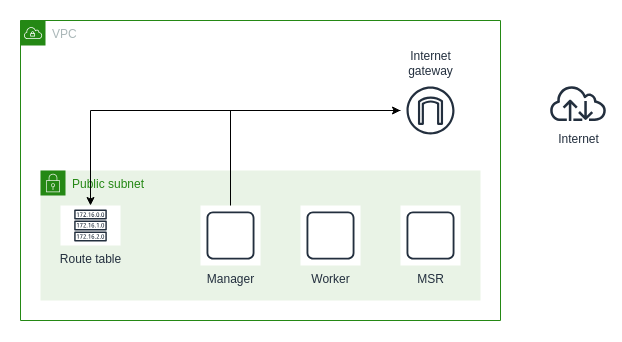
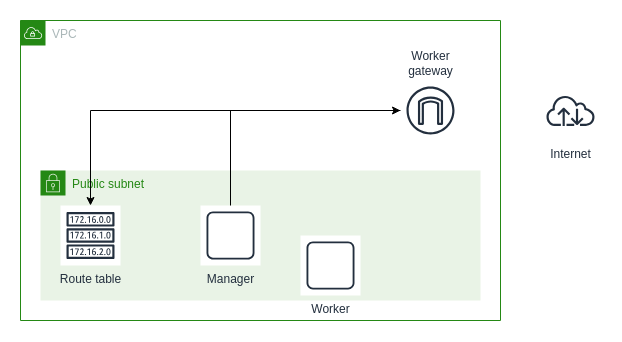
  <mxCell id="0" />
  <mxCell id="1" parent="0" />
  <mxCell id="2" value="VPC" style="points=[[0,0],[0.25,0],[0.5,0],[0.75,0],[1,0],[1,0.25],[1,0.5],[1,0.75],[1,1],[0.75,1],[0.5,1],[0.25,1],[0,1],[0,0.75],[0,0.5],[0,0.25]];outlineConnect=0;gradientColor=none;html=1;whiteSpace=wrap;fontSize=12;fontStyle=0;container=1;pointerEvents=0;collapsible=0;recursiveResize=0;shape=mxgraph.aws4.group;grIcon=mxgraph.aws4.group_vpc;strokeColor=#248814;fillColor=none;verticalAlign=top;align=left;spacingLeft=30;fontColor=#AAB7B8;dashed=0;" vertex="1" parent="1"><mxGeometry x="20" y="20" width="480" height="300" as="geometry" /></mxCell>
  <mxCell id="3" value="Public subnet" style="points=[[0,0],[0.25,0],[0.5,0],[0.75,0],[1,0],[1,0.25],[1,0.5],[1,0.75],[1,1],[0.75,1],[0.5,1],[0.25,1],[0,1],[0,0.75],[0,0.5],[0,0.25]];outlineConnect=0;gradientColor=none;html=1;whiteSpace=wrap;fontSize=12;fontStyle=0;container=1;pointerEvents=0;collapsible=0;recursiveResize=0;shape=mxgraph.aws4.group;grIcon=mxgraph.aws4.group_security_group;grStroke=0;strokeColor=#248814;fillColor=#E9F3E6;verticalAlign=top;align=left;spacingLeft=30;fontColor=#248814;dashed=0;" vertex="1" parent="2"><mxGeometry x="20" y="150" width="440" height="130" as="geometry" /></mxCell>
- <mxCell id="4" value="Worker" style="sketch=0;outlineConnect=0;fontColor=#232F3E;gradientColor=none;strokeColor=#232F3E;fillColor=#ffffff;dashed=0;verticalLabelPosition=bottom;verticalAlign=top;align=center;html=1;fontSize=12;fontStyle=0;aspect=fixed;shape=mxgraph.aws4.resourceIcon;resIcon=mxgraph.aws4.instance;" vertex="1" parent="3"><mxGeometry x="260" y="35" width="60" height="60" as="geometry" /></mxCell>
- <mxCell id="5" value="MSR" style="sketch=0;outlineConnect=0;fontColor=#232F3E;gradientColor=none;strokeColor=#232F3E;fillColor=#ffffff;dashed=0;verticalLabelPosition=bottom;verticalAlign=top;align=center;html=1;fontSize=12;fontStyle=0;aspect=fixed;shape=mxgraph.aws4.resourceIcon;resIcon=mxgraph.aws4.instance;" vertex="1" parent="3"><mxGeometry x="360" y="35" width="60" height="60" as="geometry" /></mxCell>
+ <mxCell id="4" value="Worker" style="sketch=0;outlineConnect=0;fontColor=#232F3E;gradientColor=none;strokeColor=#232F3E;fillColor=#ffffff;dashed=0;verticalLabelPosition=bottom;verticalAlign=top;align=center;html=1;fontSize=12;fontStyle=0;aspect=fixed;shape=mxgraph.aws4.resourceIcon;resIcon=mxgraph.aws4.instance;" vertex="1" parent="3"><mxGeometry x="260" y="65" width="60" height="60" as="geometry" /></mxCell>
  <mxCell id="6" value="Manager" style="sketch=0;outlineConnect=0;fontColor=#232F3E;gradientColor=none;strokeColor=#232F3E;fillColor=#ffffff;dashed=0;verticalLabelPosition=bottom;verticalAlign=top;align=center;html=1;fontSize=12;fontStyle=0;aspect=fixed;shape=mxgraph.aws4.resourceIcon;resIcon=mxgraph.aws4.instance;" vertex="1" parent="3"><mxGeometry x="160" y="35" width="60" height="60" as="geometry" /></mxCell>
- <mxCell id="7" value="Route table" style="sketch=0;outlineConnect=0;fontColor=#232F3E;gradientColor=none;strokeColor=#232F3E;fillColor=#ffffff;dashed=0;verticalLabelPosition=bottom;verticalAlign=top;align=center;html=1;fontSize=12;fontStyle=0;aspect=fixed;shape=mxgraph.aws4.resourceIcon;resIcon=mxgraph.aws4.route_table;" vertex="1" parent="3"><mxGeometry x="20" y="35" width="60" height="40" as="geometry" /></mxCell>
- <mxCell id="8" value="Internet&#10;gateway" style="sketch=0;outlineConnect=0;fontColor=#232F3E;gradientColor=none;strokeColor=#232F3E;fillColor=#ffffff;dashed=0;verticalLabelPosition=top;verticalAlign=bottom;align=center;html=1;fontSize=12;fontStyle=0;aspect=fixed;shape=mxgraph.aws4.resourceIcon;resIcon=mxgraph.aws4.internet_gateway;labelPosition=center;" vertex="1" parent="2"><mxGeometry x="380" y="60" width="60" height="60" as="geometry" /></mxCell>
+ <mxCell id="7" value="Route table" style="sketch=0;outlineConnect=0;fontColor=#232F3E;gradientColor=none;strokeColor=#232F3E;fillColor=#ffffff;dashed=0;verticalLabelPosition=bottom;verticalAlign=top;align=center;html=1;fontSize=12;fontStyle=0;aspect=fixed;shape=mxgraph.aws4.resourceIcon;resIcon=mxgraph.aws4.route_table;" vertex="1" parent="3"><mxGeometry x="20" y="35" width="60" height="60" as="geometry" /></mxCell>
+ <mxCell id="8" value="Worker&#10;gateway" style="sketch=0;outlineConnect=0;fontColor=#232F3E;gradientColor=none;strokeColor=#232F3E;fillColor=#ffffff;dashed=0;verticalLabelPosition=top;verticalAlign=bottom;align=center;html=1;fontSize=12;fontStyle=0;aspect=fixed;shape=mxgraph.aws4.resourceIcon;resIcon=mxgraph.aws4.internet_gateway;labelPosition=center;" vertex="1" parent="2"><mxGeometry x="380" y="60" width="60" height="60" as="geometry" /></mxCell>
  <mxCell id="9" style="edgeStyle=orthogonalEdgeStyle;rounded=0;orthogonalLoop=1;jettySize=auto;html=1;" edge="1" parent="2" source="6" target="8"><mxGeometry relative="1" as="geometry"><mxPoint x="290" y="70" as="targetPoint" /><Array as="points"><mxPoint x="210" y="90" /></Array></mxGeometry></mxCell>
- <mxCell id="10" value="Internet" style="sketch=0;outlineConnect=0;fontColor=#232F3E;gradientColor=none;strokeColor=#232F3E;fillColor=#ffffff;dashed=0;verticalLabelPosition=bottom;verticalAlign=top;align=center;html=1;fontSize=12;fontStyle=0;aspect=fixed;shape=mxgraph.aws4.resourceIcon;resIcon=mxgraph.aws4.internet;" vertex="1" parent="1"><mxGeometry x="540" y="80" width="75" height="45" as="geometry" /></mxCell>
+ <mxCell id="10" value="Internet" style="sketch=0;outlineConnect=0;fontColor=#232F3E;gradientColor=none;strokeColor=#232F3E;fillColor=#ffffff;dashed=0;verticalLabelPosition=bottom;verticalAlign=top;align=center;html=1;fontSize=12;fontStyle=0;aspect=fixed;shape=mxgraph.aws4.resourceIcon;resIcon=mxgraph.aws4.internet;" vertex="1" parent="1"><mxGeometry x="540" y="80" width="60" height="60" as="geometry" /></mxCell>
  <mxCell id="11" style="edgeStyle=orthogonalEdgeStyle;rounded=0;orthogonalLoop=1;jettySize=auto;html=1;" edge="1" parent="1" source="8" target="7"><mxGeometry relative="1" as="geometry" /></mxCell>
